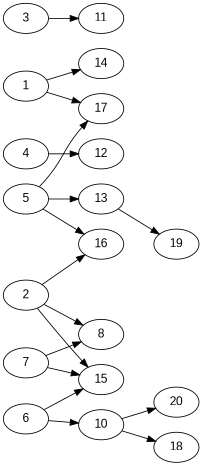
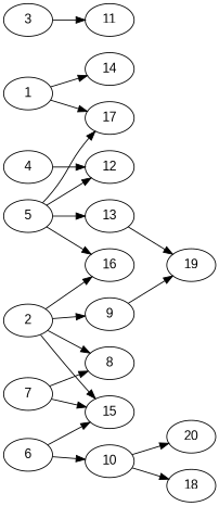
  digraph {
    fontname="Liberation Sans"
    rankdir=LR
    node [alpha=0.12 fontname="Liberation Sans"]
    edge [fontname="Liberation Sans"]
    1 [expect_size=13699072]
    14 [alpha=0.10 expect_size=23230464]
    17 [alpha=0.04 expect_size=20139008]
    8 [alpha=0.19 expect_size=24216576]
    2 [alpha=0.00 expect_size=35587072]
+   9 [expect_size=21052416]
    15 [alpha=0.06 expect_size=37073920]
    16 [alpha=0.07 expect_size=49429504]
    19 [alpha=0.14 expect_size=6091776]
    20 [alpha=0.16 expect_size=34037760]
    3 [alpha=0.14 expect_size=30751744]
    11 [alpha=0.19 expect_size=7562240]
    4 [alpha=0.06 expect_size=14006272]
    12 [alpha=0.18 expect_size=35650560]
    5 [alpha=0.05 expect_size=36610048]
    13 [alpha=0.04 expect_size=36712448]
    6 [alpha=0.08 expect_size=15168512]
    10 [alpha=0.08 expect_size=23023616]
    18 [alpha=0.00 expect_size=9251840]
    7 [alpha=0.15 expect_size=52059136]
    1 -> 14
    1 -> 17
    2 -> 8
+   2 -> 9
    2 -> 15
    2 -> 16
+   9 -> 19
    3 -> 11
    4 -> 12
    5 -> 17
    5 -> 16
+   5 -> 12
    5 -> 13
    13 -> 19
    6 -> 15
    6 -> 10
    10 -> 20
    10 -> 18
    7 -> 8
    7 -> 15
  }
